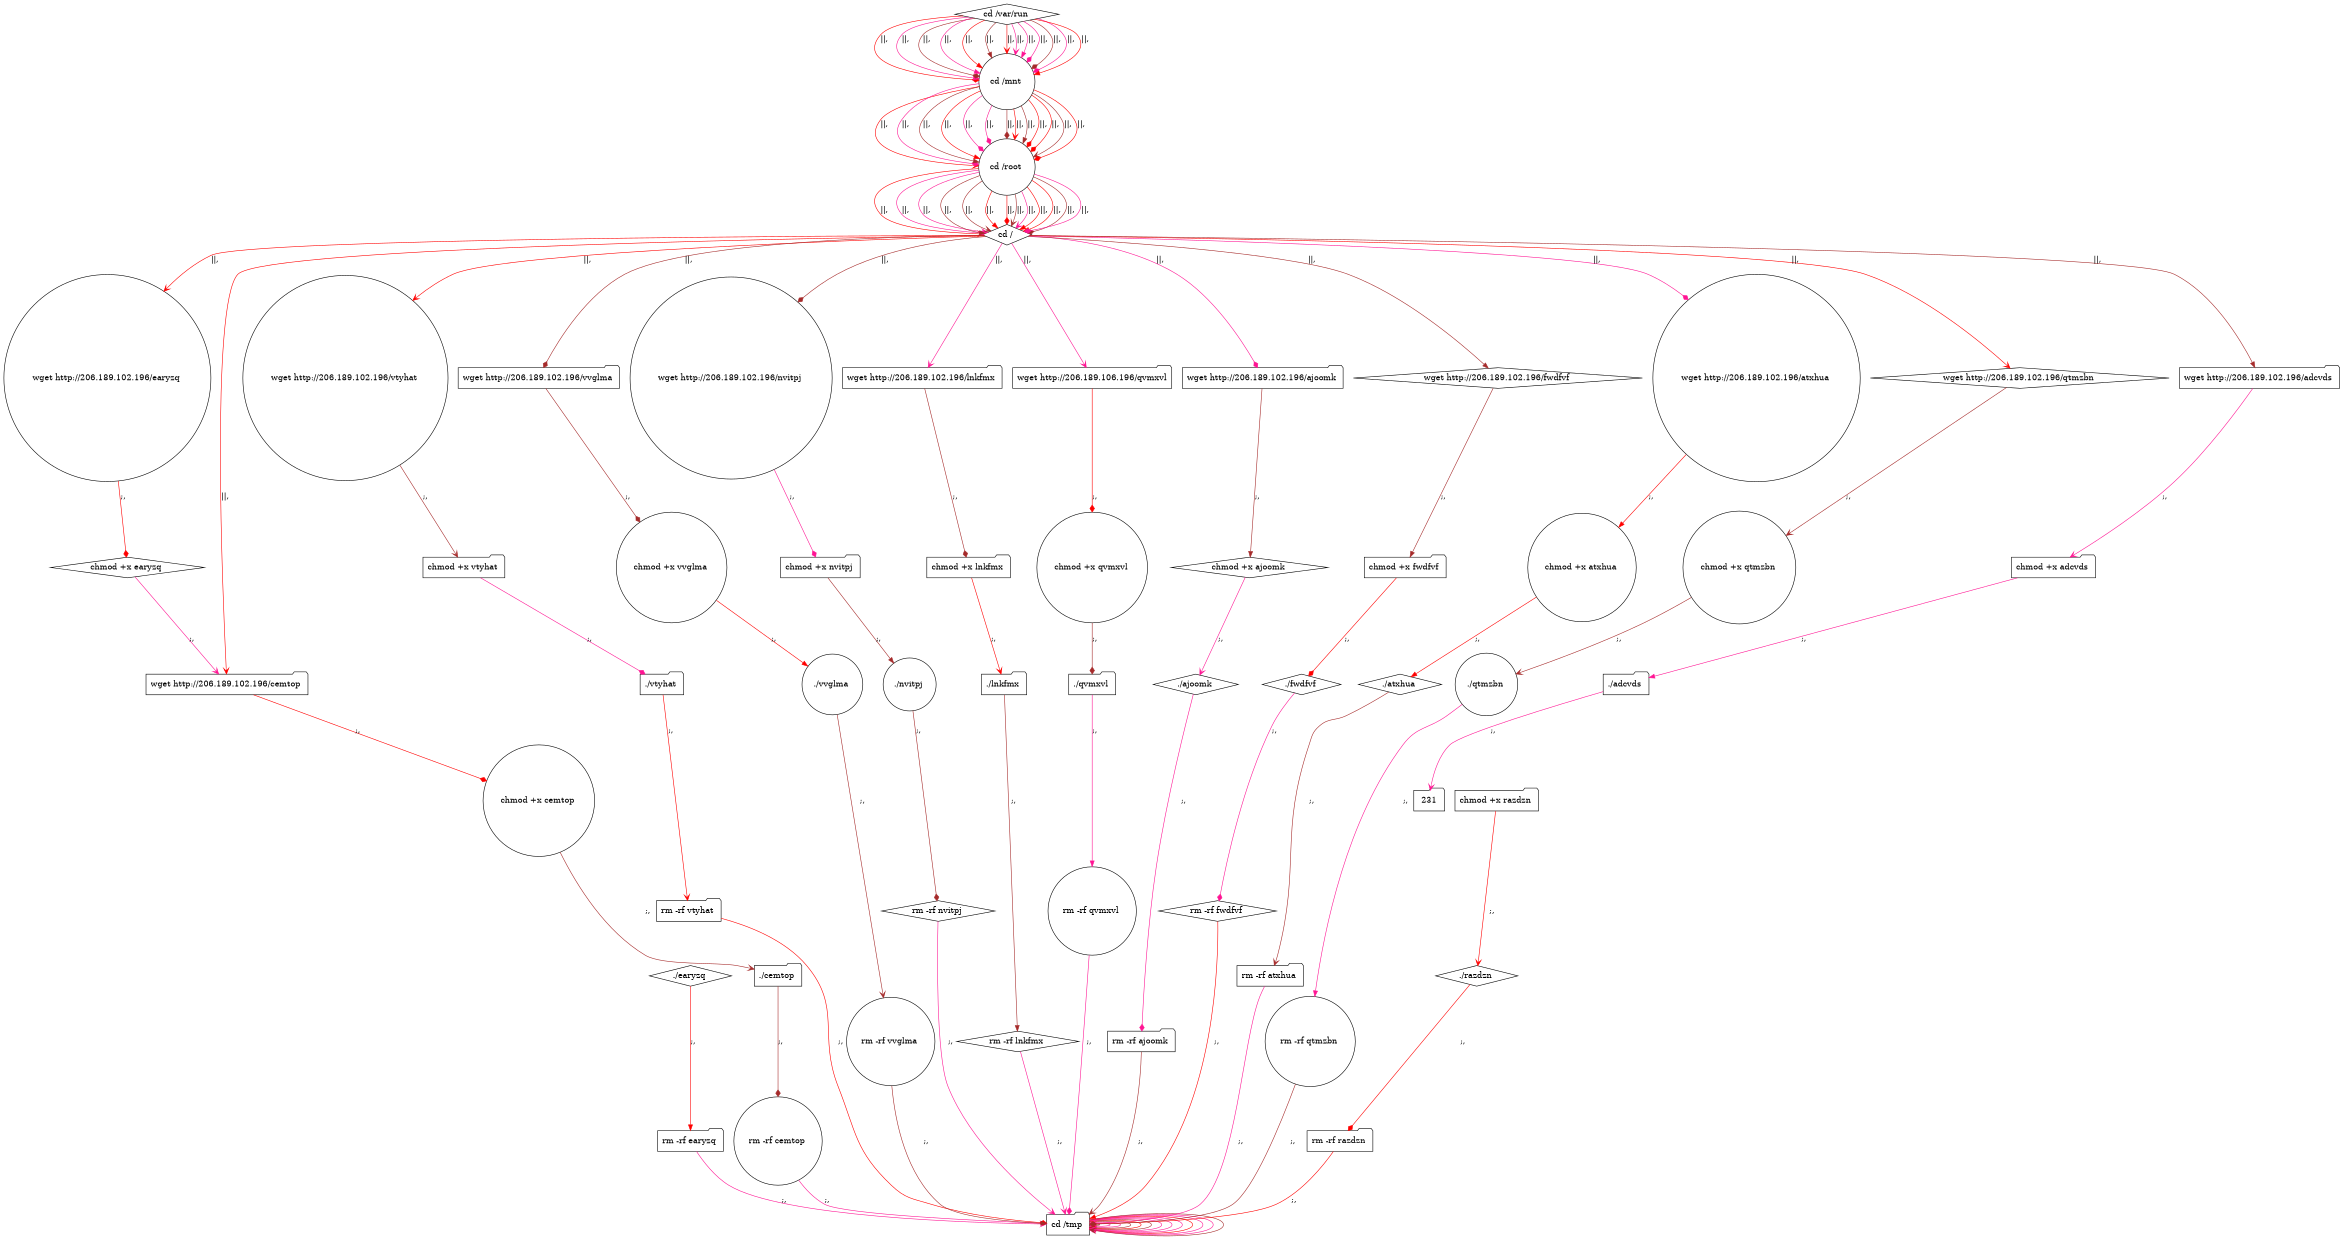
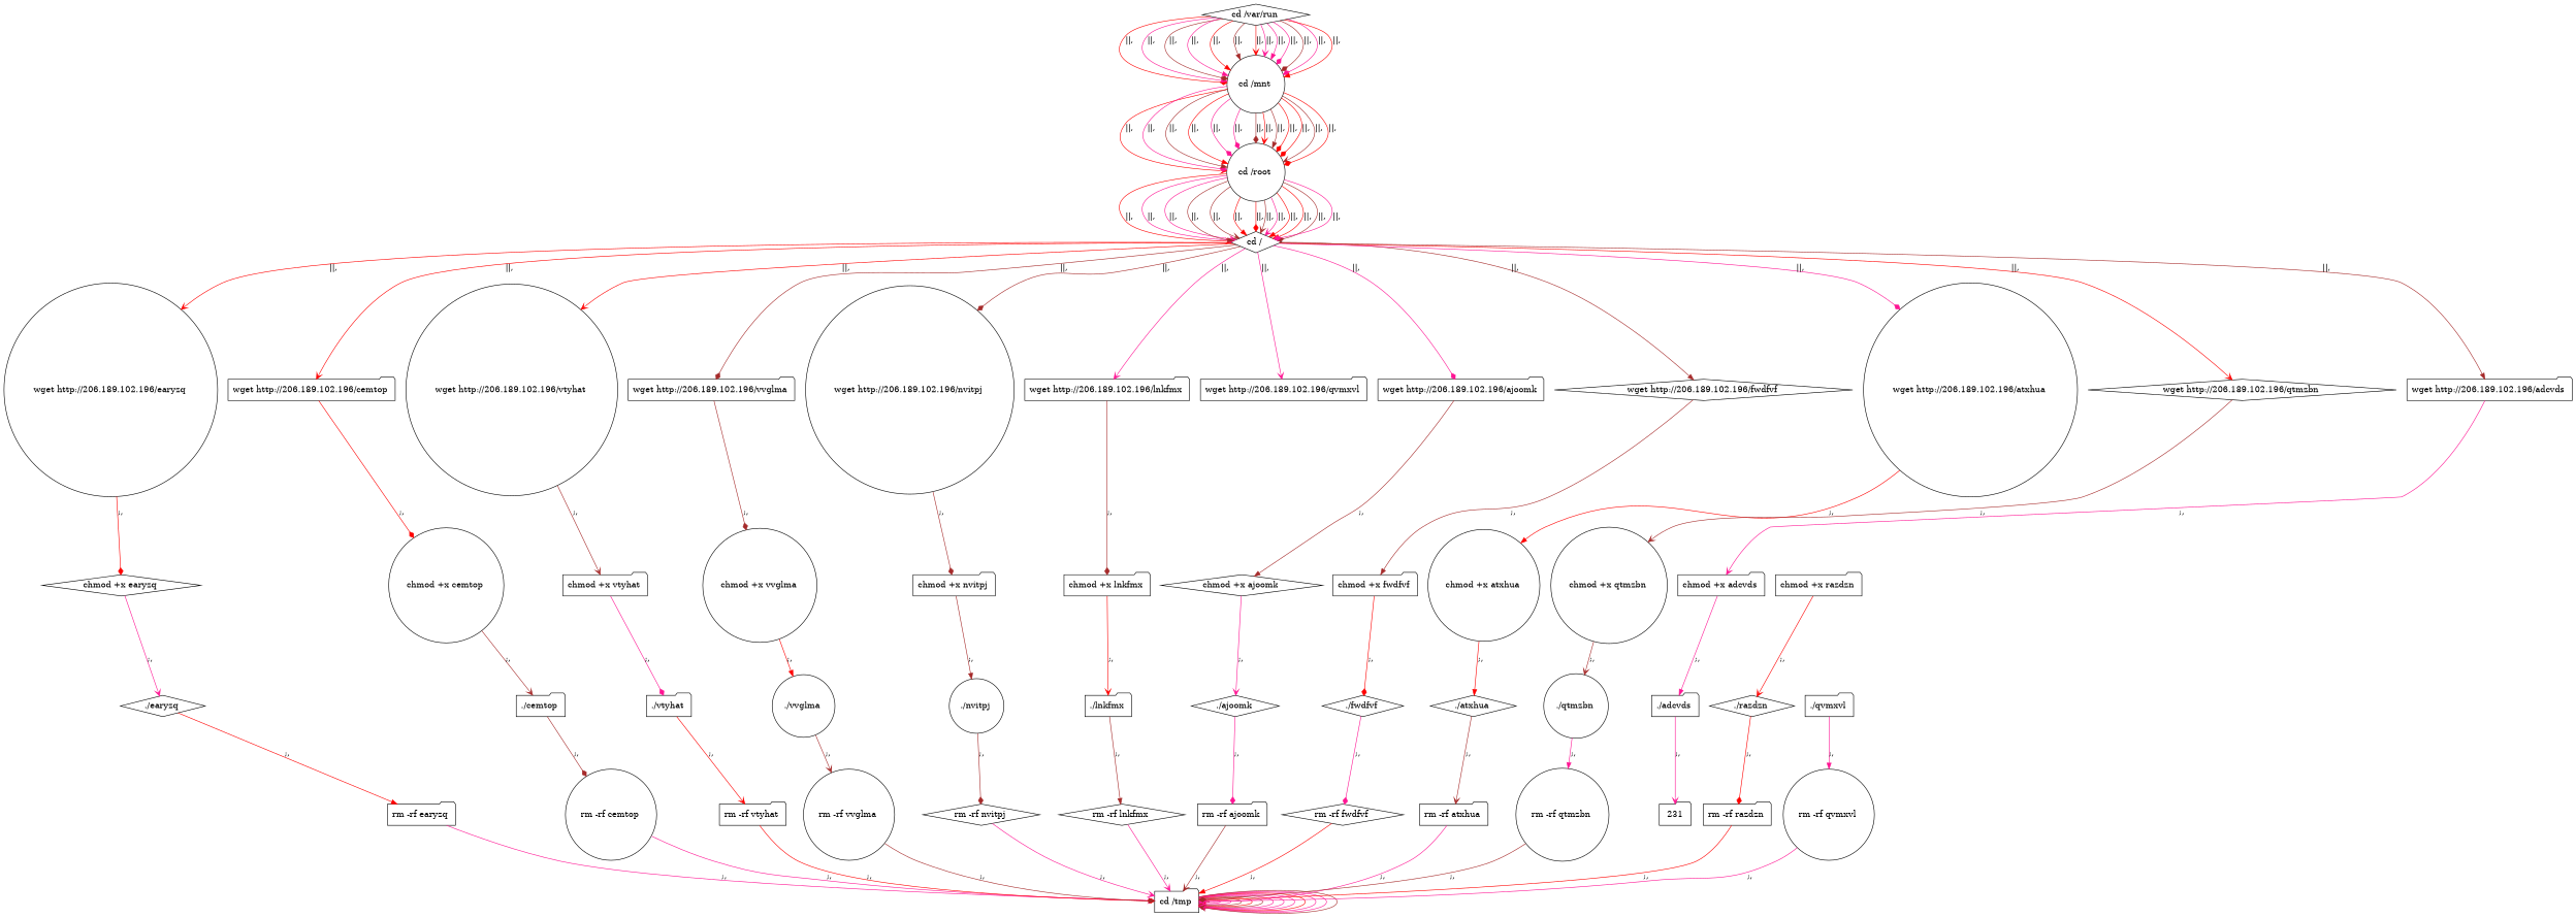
  digraph {
    node [shape=folder]
    edge [arrowhead=diamond color=deeppink]
    n1 [label="cd /tmp "]
    n2 [label="cd /var/run " shape=diamond]
    n3 [label="cd /mnt " shape=circle]
    n4 [label="cd /root " shape=circle]
    n5 [label="cd / " shape=diamond]
    n6 [label="wget http://206.189.102.196/earyzq " shape=circle]
    n7 [label="wget http://206.189.102.196/cemtop "]
    n8 [label="wget http://206.189.102.196/vtyhat " shape=circle]
    n9 [label="wget http://206.189.102.196/vvglma "]
    n10 [label="wget http://206.189.102.196/nvitpj " shape=circle]
    n11 [label="wget http://206.189.102.196/lnkfmx "]
-   n12 [label="wget http://206.189.106.196/qvmxvl"]
+   n12 [label="wget http://206.189.102.196/qvmxvl "]
    n13 [label="wget http://206.189.102.196/ajoomk "]
    n14 [label="wget http://206.189.102.196/fwdfvf " shape=diamond]
    n15 [label="wget http://206.189.102.196/atxhua " shape=circle]
    n16 [label="wget http://206.189.102.196/qtmzbn " shape=diamond]
    n17 [label="wget http://206.189.102.196/adcvds "]
    n18 [label="chmod +x earyzq " shape=diamond]
    n19 [label="chmod +x cemtop " shape=circle]
    n20 [label="chmod +x vtyhat "]
    n21 [label="chmod +x vvglma " shape=circle]
    n22 [label="chmod +x nvitpj "]
    n23 [label="chmod +x lnkfmx "]
-   n24 [label="chmod +x qvmxvl " shape=circle]
    n25 [label="chmod +x ajoomk " shape=diamond]
    n26 [label="chmod +x fwdfvf "]
    n27 [label="chmod +x atxhua " shape=circle]
    n28 [label="chmod +x qtmzbn " shape=circle]
    n29 [label="chmod +x adcvds "]
    n30 [label="./earyzq " shape=diamond]
    n31 [label="rm -rf earyzq "]
    n32 [label="./cemtop "]
    n33 [label="rm -rf cemtop " shape=circle]
    n34 [label="./vtyhat "]
    n35 [label="rm -rf vtyhat "]
    n36 [label="./vvglma " shape=circle]
    n37 [label="rm -rf vvglma " shape=circle]
    n38 [label="./nvitpj " shape=circle]
    n39 [label="rm -rf nvitpj " shape=diamond]
    n40 [label="chmod +x razdzn "]
    n41 [label="./razdzn " shape=diamond]
    n42 [label="rm -rf razdzn "]
    n43 [label="./lnkfmx "]
    n44 [label="rm -rf lnkfmx " shape=diamond]
    n45 [label="./qvmxvl "]
    n46 [label="rm -rf qvmxvl " shape=circle]
    n47 [label="./ajoomk " shape=diamond]
    n48 [label="rm -rf ajoomk "]
    n49 [label="./fwdfvf " shape=diamond]
    n50 [label="rm -rf fwdfvf " shape=diamond]
    n51 [label="./atxhua " shape=diamond]
    n52 [label="rm -rf atxhua "]
    n53 [label="./qtmzbn " shape=circle]
    n54 [label="rm -rf qtmzbn " shape=circle]
    n55 [label="./adcvds "]
    231
    n1 -> n1 [arrowhead=normal color=brown]
    n1 -> n1
    n1 -> n1 [arrowhead=normal]
    n1 -> n1 [arrowhead=vee color=brown]
    n1 -> n1 [arrowhead=vee color=red]
    n1 -> n1 [color=brown]
    n1 -> n1 [arrowhead=normal]
    n1 -> n1 [arrowhead=normal]
    n1 -> n1 [arrowhead=vee]
    n1 -> n1 [arrowhead=normal color=red]
    n1 -> n1
    n1 -> n1 [arrowhead=normal]
    n1 -> n1 [arrowhead=vee color=brown]
    n2 -> n3 [color=red label="||,"]
    n2 -> n3 [arrowhead=normal label="||,"]
    n2 -> n3 [color=brown label="||,"]
    n2 -> n3 [arrowhead=normal label="||,"]
    n2 -> n3 [arrowhead=normal color=red label="||,"]
    n2 -> n3 [arrowhead=normal color=brown label="||,"]
    n2 -> n3 [arrowhead=vee color=red label="||,"]
    n2 -> n3 [arrowhead=vee label="||,"]
    n2 -> n3 [arrowhead=normal label="||,"]
    n2 -> n3 [label="||,"]
    n2 -> n3 [color=brown label="||,"]
    n2 -> n3 [label="||,"]
    n2 -> n3 [arrowhead=normal color=red label="||,"]
    n3 -> n4 [arrowhead=vee color=red label="||,"]
    n3 -> n4 [label="||,"]
    n3 -> n4 [arrowhead=normal color=brown label="||,"]
    n3 -> n4 [arrowhead=normal color=red label="||,"]
    n3 -> n4 [label="||,"]
    n3 -> n4 [label="||,"]
    n3 -> n4 [color=brown label="||,"]
    n3 -> n4 [arrowhead=vee color=red label="||,"]
    n3 -> n4 [arrowhead=normal color=brown label="||,"]
    n3 -> n4 [color=red label="||,"]
    n3 -> n4 [color=red label="||,"]
    n3 -> n4 [arrowhead=vee color=brown label="||,"]
    n3 -> n4 [color=red label="||,"]
    n4 -> n5 [arrowhead=vee color=red label="||,"]
    n4 -> n5 [label="||,"]
    n4 -> n5 [arrowhead=vee label="||,"]
    n4 -> n5 [arrowhead=normal color=brown label="||,"]
    n4 -> n5 [arrowhead=vee color=brown label="||,"]
    n4 -> n5 [arrowhead=normal color=red label="||,"]
    n4 -> n5 [color=red label="||,"]
    n4 -> n5 [arrowhead=vee color=brown label="||,"]
    n4 -> n5 [arrowhead=vee label="||,"]
    n4 -> n5 [arrowhead=normal color=red label="||,"]
    n4 -> n5 [arrowhead=normal color=red label="||,"]
    n4 -> n5 [color=brown label="||,"]
    n4 -> n5 [label="||,"]
    n5 -> n6 [arrowhead=vee color=red label="||,"]
    n5 -> n7 [arrowhead=vee color=red label="||,"]
    n5 -> n8 [arrowhead=vee color=red label="||,"]
    n5 -> n9 [color=brown label="||,"]
    n5 -> n10 [color=brown label="||,"]
    n5 -> n11 [arrowhead=vee label="||,"]
    n5 -> n12 [arrowhead=vee label="||,"]
    n5 -> n13 [label="||,"]
    n5 -> n14 [arrowhead=normal color=brown label="||,"]
    n5 -> n15 [label="||,"]
    n5 -> n16 [arrowhead=vee color=red label="||,"]
    n5 -> n17 [arrowhead=normal color=brown label="||,"]
    n6 -> n18 [color=red label=";,"]
    n7 -> n19 [color=red label=";,"]
    n8 -> n20 [arrowhead=vee color=brown label=";,"]
    n9 -> n21 [color=brown label=";,"]
-   n10 -> n22 [label=";,"]
+   n10 -> n22 [color=brown label=";,"]
    n11 -> n23 [color=brown label=";,"]
-   n12 -> n24 [color=red label=";,"]
    n13 -> n25 [arrowhead=normal color=brown label=";,"]
    n14 -> n26 [arrowhead=normal color=brown label=";,"]
    n15 -> n27 [arrowhead=normal color=red label=";,"]
    n16 -> n28 [arrowhead=vee color=brown label=";,"]
    n17 -> n29 [arrowhead=vee label=";,"]
-   n18 -> n7 [arrowhead=vee label=";,"]
+   n18 -> n30 [arrowhead=vee label=";,"]
    n19 -> n32 [arrowhead=vee color=brown label=";,"]
    n20 -> n34 [label=";,"]
    n21 -> n36 [arrowhead=normal color=red label=";,"]
    n22 -> n38 [arrowhead=normal color=brown label=";,"]
    n23 -> n43 [arrowhead=vee color=red label=";,"]
-   n24 -> n45 [color=brown label=";,"]
    n25 -> n47 [arrowhead=vee label=";,"]
    n26 -> n49 [color=red label=";,"]
    n27 -> n51 [arrowhead=normal color=red label=";,"]
    n28 -> n53 [arrowhead=vee color=brown label=";,"]
    n29 -> n55 [arrowhead=normal label=";,"]
    n30 -> n31 [arrowhead=normal color=red label=";,"]
    n31 -> n1 [arrowhead=vee label=";,"]
    n32 -> n33 [color=brown label=";,"]
    n33 -> n1 [arrowhead=normal label=";,"]
    n34 -> n35 [arrowhead=vee color=red label=";,"]
    n35 -> n1 [color=red label=";,"]
    n36 -> n37 [arrowhead=vee color=brown label=";,"]
    n37 -> n1 [arrowhead=normal color=brown label=";,"]
    n38 -> n39 [color=brown label=";,"]
    n39 -> n1 [arrowhead=vee label=";,"]
    n40 -> n41 [arrowhead=vee color=red label=";,"]
    n41 -> n42 [color=red label=";,"]
    n42 -> n1 [color=red label=";,"]
    n43 -> n44 [arrowhead=normal color=brown label=";,"]
    n44 -> n1 [arrowhead=vee label=";,"]
    n45 -> n46 [arrowhead=normal label=";,"]
    n46 -> n1 [label=";,"]
    n47 -> n48 [label=";,"]
    n48 -> n1 [arrowhead=vee color=brown label=";,"]
    n49 -> n50 [label=";,"]
    n50 -> n1 [arrowhead=normal color=red label=";,"]
    n51 -> n52 [arrowhead=vee color=brown label=";,"]
    n52 -> n1 [arrowhead=vee label=";,"]
    n53 -> n54 [arrowhead=normal label=";,"]
    n54 -> n1 [color=brown label=";,"]
    n55 -> 231 [arrowhead=vee label=";,"]
  }
